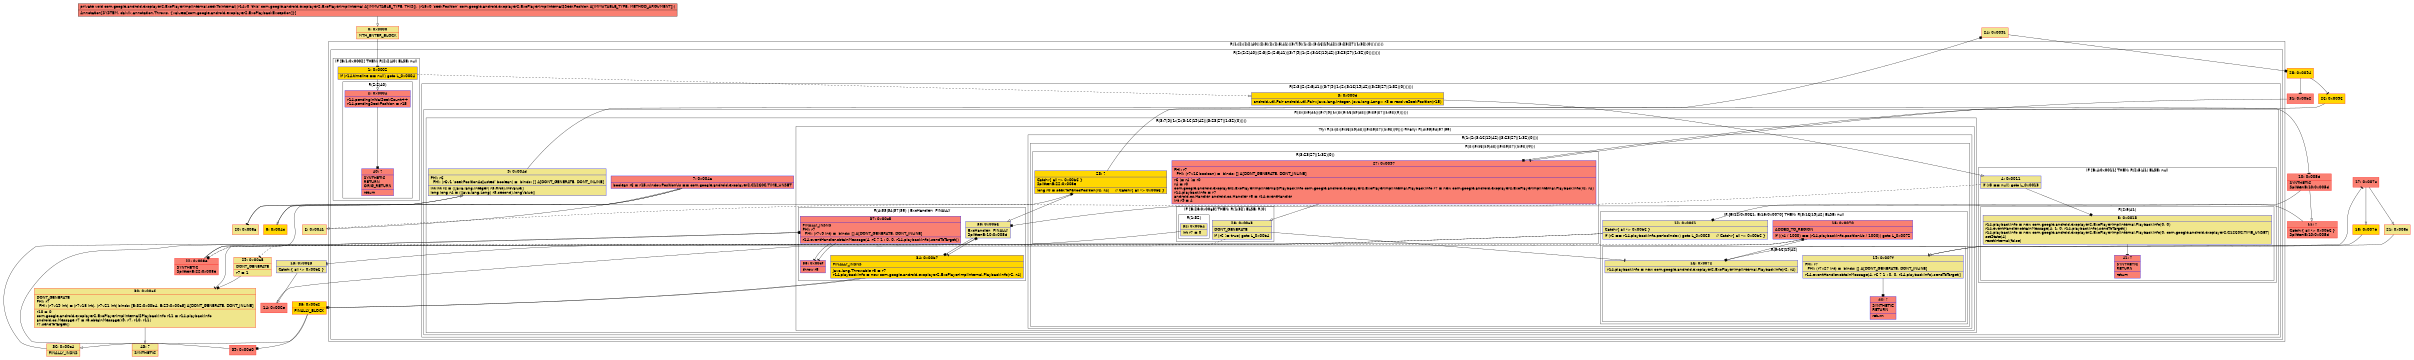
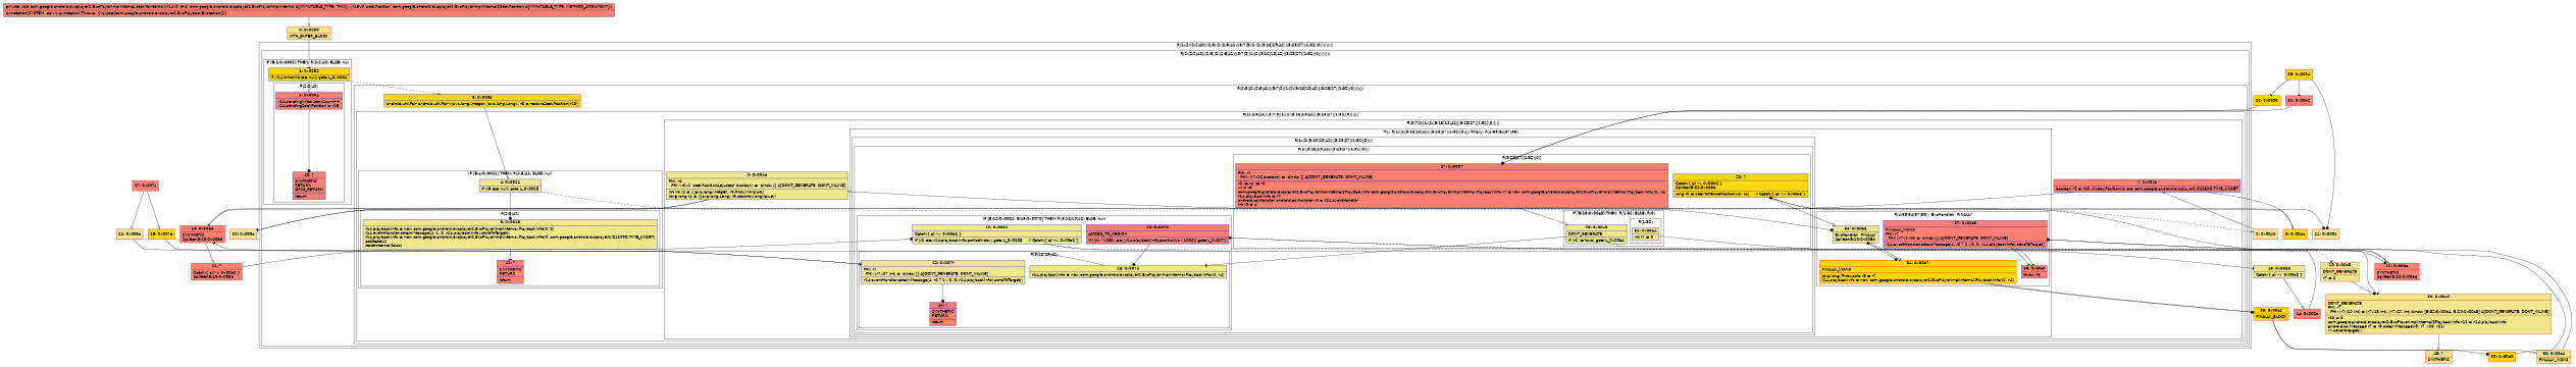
  digraph {
    fontname="DejaVu Sans"
    node [color=blue fillcolor=khaki fontname="DejaVu Sans" shape=record style=filled]
    edge [arrowhead=tee fontname="DejaVu Sans"]
    n1 [fillcolor=salmon label="{2\:\ 0x0004|r14.pendingInitialSeekCount++\lr14.pendingSeekPosition = r15\l}"]
    n2 [fillcolor=salmon label="{40\:\ ?|SYNTHETIC\lRETURN\lORIG_RETURN\l|return\l}"]
    n3 [fillcolor=gold label="{1\:\ 0x0002|if (r14.timeline == null) goto L_0x0004\l}"]
    n4 [label="{5\:\ 0x0013|r14.playbackInfo = new com.google.android.exoplayer2.ExoPlayerImplInternal.PlaybackInfo(0, 0)\lr14.eventHandler.obtainMessage(4, 1, 0, r14.playbackInfo).sendToTarget()\lr14.playbackInfo = new com.google.android.exoplayer2.ExoPlayerImplInternal.PlaybackInfo(0, com.google.android.exoplayer2.C1260C.TIME_UNSET)\lsetState(4)\lresetInternal(false)\l}"]
    n5 [fillcolor=salmon label="{41\:\ ?|SYNTHETIC\lRETURN\l|return\l}"]
    n6 [label="{4\:\ 0x0011|if (r3 == null) goto L_0x0013\l}"]
    n7 [label="{16\:\ 0x0072|r14.playbackInfo = new com.google.android.exoplayer2.ExoPlayerImplInternal.PlaybackInfo(r2, r4)\l}"]
    n8 [label="{19\:\ 0x007f|PHI: r7 \l  PHI: (r7v27 int) =  binds: [] A[DONT_GENERATE, DONT_INLINE]\l|r14.eventHandler.obtainMessage(4, r6 ? 1 : 0, 0, r14.playbackInfo).sendToTarget()\l}"]
    n9 [fillcolor=salmon label="{42\:\ ?|SYNTHETIC\lRETURN\l|return\l}"]
    n10 [label="{12\:\ 0x0061|Catch:\{ all \-\> 0x00b6 \}\l|if (r2 == r14.playbackInfo.periodIndex) goto L_0x0063     \/\/ Catch:\{ all \-\> 0x00b6 \}\l}"]
    n11 [fillcolor=salmon label="{15\:\ 0x0070|ADDED_TO_REGION\l|if ((r4 \/ 1000) == (r14.playbackInfo.positionUs \/ 1000)) goto L_0x0072\l}"]
    n12 [label="{32\:\ 0x00b4|int r7 = 0\l}"]
    n13 [label="{28\:\ 0x00a3|DONT_GENERATE\l|if (r6 != true) goto L_0x00b4\l}"]
    n14 [fillcolor=gold label="{23\:\ ?|Catch:\{ all \-\> 0x00b6 \}\lSplitter:B:22:0x008e\l|long r0 = seekToPeriodPosition(r2, r4)     \/\/ Catch:\{ all \-\> 0x00b6 \}\l}"]
    n15 [fillcolor=salmon label="{27\:\ 0x0097|PHI: r7 \l  PHI: (r7v16 boolean) =  binds: [] A[DONT_GENERATE, DONT_INLINE]\l|r6 \|= r4 != r0\lr4 = r0\lcom.google.android.exoplayer2.ExoPlayerImplInternal$PlaybackInfo com.google.android.exoplayer2.ExoPlayerImplInternal.PlaybackInfo r7 = new com.google.android.exoplayer2.ExoPlayerImplInternal.PlaybackInfo(r2, r4)\lr14.playbackInfo = r7\landroid.os.Handler android.os.Handler r8 = r14.eventHandler\lint r9 = 4\l}"]
    n16 [label="{33\:\ 0x00b6|ExcHandler:  FINALLY\lSplitter:B:10:0x005d\l}"]
-   n17 [fillcolor=gold label="{34\:\ 0x00b7|FINALLY_INSNS\l|java.lang.Throwable r8 = r7\lr14.playbackInfo = new com.google.android.exoplayer2.ExoPlayerImplInternal.PlaybackInfo(r2, r4)\l}"]
+   n17 [color=red fillcolor=gold label="{34\:\ 0x00b7|FINALLY_INSNS\l|java.lang.Throwable r8 = r7\lr14.playbackInfo = new com.google.android.exoplayer2.ExoPlayerImplInternal.PlaybackInfo(r2, r4)\l}"]
    n18 [fillcolor=salmon label="{37\:\ 0x00c5|FINALLY_INSNS\lPHI: r7 \l  PHI: (r7v9 int) =  binds: [] A[DONT_GENERATE, DONT_INLINE]\l|r14.eventHandler.obtainMessage(4, r6 ? 1 : 0, 0, r14.playbackInfo).sendToTarget()\l}"]
    n19 [fillcolor=salmon label="{38\:\ 0x00cf|throw r8\l}"]
    n20 [fillcolor=salmon label="{7\:\ 0x004a|boolean r6 = r15.windowPositionUs == com.google.android.exoplayer2.C1260C.TIME_UNSET\l}"]
    n21 [label="{9\:\ 0x004d|PHI: r6 \l  PHI: (r6v1 'seekPositionAdjusted' boolean) =  binds: [] A[DONT_GENERATE, DONT_INLINE]\l|int int r2 = ((java.lang.Integer) r3.first).intValue()\llong long r4 = ((java.lang.Long) r3.second).longValue()\l}"]
    n22 [fillcolor=gold label="{3\:\ 0x000d|android.util.Pair android.util.Pair\<java.lang.Integer, java.lang.Long\> r3 = resolveSeekPosition(r15)\l}"]
    n23 [color=red label="{6\:\ 0x0041}"]
    n24 [color=red fillcolor=salmon label="{17\:\ 0x007c}"]
    n25 [label="{13\:\ 0x0063|Catch:\{ all \-\> 0x00b6 \}\l}"]
    n26 [color=red fillcolor=salmon label="{22\:\ 0x008e|SYNTHETIC\lSplitter:B:22:0x008e\l}"]
    n27 [color=red label="{30\:\ 0x00a6|DONT_GENERATE\lPHI: r7 \l  PHI: (r7v19 int) = (r7v18 int), (r7v21 int) binds: [B:32:0x00b4, B:29:0x00a5] A[DONT_GENERATE, DONT_INLINE]\l|r10 = 0\lcom.google.android.exoplayer2.ExoPlayerImplInternal$PlaybackInfo r11 = r14.playbackInfo\landroid.os.Message r7 = r8.obtainMessage(r9, r7, r10, r11)\lr7.sendToTarget()\l}"]
    n28 [color=red label="{29\:\ 0x00a5|DONT_GENERATE\l|r7 = 1\l}"]
    n29 [color=red label="{24\:\ 0x0091}"]
    n30 [color=red fillcolor=gold label="{35\:\ 0x00c2|FINALLY_BLOCK\l}"]
    n31 [color=red fillcolor=gold label="{8\:\ 0x004c}"]
    n32 [color=red label="{20\:\ 0x008a}"]
    n33 [color=red fillcolor=salmon label="{10\:\ 0x005d|SYNTHETIC\lSplitter:B:10:0x005d\l}"]
    n34 [color=red fillcolor=salmon label="{11\:\ ?|Catch:\{ all \-\> 0x00b6 \}\lSplitter:B:10:0x005d\l}"]
    n35 [color=red fillcolor=salmon label="{14\:\ 0x006e}"]
    n36 [color=red fillcolor=gold label="{18\:\ 0x007e}"]
    n37 [color=red label="{21\:\ 0x008c}"]
    n38 [color=red fillcolor=gold label="{25\:\ 0x0094}"]
    n39 [color=red label="{43\:\ ?|SYNTHETIC\l}"]
    n40 [color=red label="{36\:\ 0x00c4|FINALLY_INSNS\l}"]
-   n41 [color=red fillcolor=salmon label="{39\:\ 0x00d0}"]
+   n41 [color=red fillcolor=gold label="{39\:\ 0x00d0}"]
    n42 [color=red label="{0\:\ 0x0000|MTH_ENTER_BLOCK\l}"]
    n43 [color=red fillcolor=gold label="{26\:\ 0x0096}"]
    n44 [color=red fillcolor=salmon label="{31\:\ 0x00b2}"]
    n45 [fillcolor=salmon label="{private void com.google.android.exoplayer2.ExoPlayerImplInternal.seekToInternal((r14v0 'this' com.google.android.exoplayer2.ExoPlayerImplInternal A[IMMUTABLE_TYPE, THIS]), (r15v0 'seekPosition' com.google.android.exoplayer2.ExoPlayerImplInternal$SeekPosition A[IMMUTABLE_TYPE, METHOD_ARGUMENT]))  | Annotation[SYSTEM, dalvik.annotation.Throws, \{value=[com.google.android.exoplayer2.ExoPlaybackException]\}]\l}" color=""]
    subgraph cluster_1 {
      label="R(1:(2:(2:2|40)|(2:3|(2:(2:5|41)|(3:7|9|(1:(2:(3:16|19|42)|(3:23|27|(1:32)(0)))))))))"
      subgraph cluster_2 {
        label="R(2:(2:2|40)|(2:3|(2:(2:5|41)|(3:7|9|(1:(2:(3:16|19|42)|(3:23|27|(1:32)(0))))))))"
        subgraph cluster_3 {
          label="IF [B:1:0x0002] THEN: R(2:2|40) ELSE: null"
          n3
          subgraph cluster_4 {
            label="R(2:2|40)"
            n1
            n2
          }
        }
        subgraph cluster_5 {
          label="R(2:3|(2:(2:5|41)|(3:7|9|(1:(2:(3:16|19|42)|(3:23|27|(1:32)(0)))))))"
          n22
          subgraph cluster_6 {
            label="R(2:(2:5|41)|(3:7|9|(1:(2:(3:16|19|42)|(3:23|27|(1:32)(0))))))"
            subgraph cluster_7 {
              label="IF [B:4:0x0011] THEN: R(2:5|41) ELSE: null"
              n6
              subgraph cluster_8 {
                label="R(2:5|41)"
                n4
                n5
              }
            }
            subgraph cluster_9 {
              label="R(3:7|9|(1:(2:(3:16|19|42)|(3:23|27|(1:32)(0)))))"
              n20
              n21
              subgraph cluster_10 {
                label="Try: R(1:(2:(3:16|19|42)|(3:23|27|(1:32)(0)))) finally: R(4:33|34|37|38)"
                subgraph cluster_11 {
                  label="R(1:(2:(3:16|19|42)|(3:23|27|(1:32)(0))))"
                  subgraph cluster_12 {
                    label="R(2:(3:16|19|42)|(3:23|27|(1:32)(0)))"
                    subgraph cluster_13 {
                      label="IF [B:12:0x0061, B:15:0x0070] THEN: R(3:16|19|42) ELSE: null"
                      n10
                      n11
                      subgraph cluster_14 {
                        label="R(3:16|19|42)"
                        n7
                        n8
                        n9
                      }
                    }
                    subgraph cluster_15 {
                      label="R(3:23|27|(1:32)(0))"
                      n14
                      n15
                      subgraph cluster_16 {
                        label="IF [B:28:0x00a3] THEN: R(1:32) ELSE: R(0)"
                        n13
                        subgraph cluster_17 {
                          label="R(1:32)"
                          n12
                        }
                        subgraph cluster_18 {
                          label="R(0)"
                        }
                      }
                    }
                  }
                }
                subgraph cluster_19 {
                  label="R(4:33|34|37|38) | ExcHandler:  FINALLY\l"
                  n16
                  n17
                  n18
                  n19
                }
              }
            }
          }
        }
      }
    }
    subgraph cluster_20 {
      label="R(4:33|34|37|38) | ExcHandler:  FINALLY\l"
    }
    n1 -> n2 [arrowhead=box]
    n3 -> n1 [arrowhead=onormal]
    n3 -> n22 [arrowhead=onormal style=dashed]
    n4 -> n5
    n6 -> n4 [arrowhead=box]
    n6 -> n23 [arrowhead=onormal style=dashed]
-   n7 -> n24
+   n7 -> n33
    n8 -> n9 [arrowhead=box]
    n10 -> n25
    n10 -> n26 [arrowhead=box style=dashed]
    n11 -> n7 [arrowhead=box]
    n11 -> n26 [style=dashed]
    n12 -> n27
    n13 -> n7
    n13 -> n28 [style=dashed]
    n14 -> n16 [arrowhead=onormal]
    n14 -> n29 [arrowhead=box]
    n15 -> n13 [arrowhead=onormal]
    n16 -> n17 [arrowhead=box]
    n16 -> n17
    n17 -> n30 [arrowhead=box]
    n17 -> n30 [arrowhead=onormal]
    n18 -> n19
    n18 -> n19
    n20 -> n31 [arrowhead=onormal]
    n20 -> n32
    n21 -> n32
    n21 -> n33
    n22 -> n6 [arrowhead=onormal]
    n23 -> n20 [arrowhead=onormal]
    n24 -> n36 [arrowhead=onormal]
    n24 -> n37 [arrowhead=onormal]
    n25 -> n35 [arrowhead=onormal]
    n26 -> n14 [arrowhead=box]
    n26 -> n16 [arrowhead=box]
    n27 -> n39 [arrowhead=onormal]
    n28 -> n27 [arrowhead=box]
-   n29 -> n38 [arrowhead=box]
+   n38 -> n29 [arrowhead=box]
    n30 -> n40 [arrowhead=onormal]
    n30 -> n41 [arrowhead=box]
    n31 -> n21 [arrowhead=onormal]
    n33 -> n16 [arrowhead=box]
    n33 -> n34 [arrowhead=onormal]
    n34 -> n10 [arrowhead=box]
    n35 -> n11 [arrowhead=box]
    n36 -> n8 [arrowhead=onormal]
    n37 -> n8
    n38 -> n43
    n38 -> n44
    n40 -> n18 [arrowhead=box]
    n41 -> n18
    n42 -> n3
    n43 -> n15 [arrowhead=box]
    n44 -> n15
    n45 -> n42 [arrowhead=onormal]
  }
